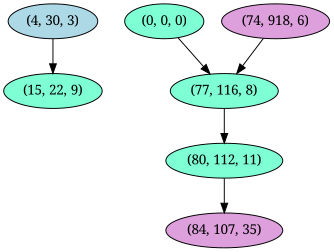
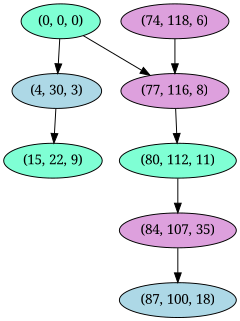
  digraph {
    fontname="Noto Serif"
    node [fillcolor=aquamarine fontname="Noto Serif" style=filled]
    edge [fontname="Noto Serif"]
    "(4, 30, 3)" [fillcolor=lightblue]
    "(0, 0, 0)"
-   "(77, 116, 8)"
+   "(77, 116, 8)" [fillcolor=plum]
    "(15, 22, 9)"
-   "(74, 118, 6)" [fillcolor=plum label="(74, 918, 6)"]
+   "(74, 118, 6)" [fillcolor=plum]
    "(80, 112, 11)"
    n7 [fillcolor=plum label="(84, 107, 35)"]
+   "(87, 100, 18)" [fillcolor=lightblue]
    "(4, 30, 3)" -> "(15, 22, 9)"
+   "(0, 0, 0)" -> "(4, 30, 3)"
    "(0, 0, 0)" -> "(77, 116, 8)"
    "(77, 116, 8)" -> "(80, 112, 11)"
    "(74, 118, 6)" -> "(77, 116, 8)"
    "(80, 112, 11)" -> n7
+   n7 -> "(87, 100, 18)"
  }
